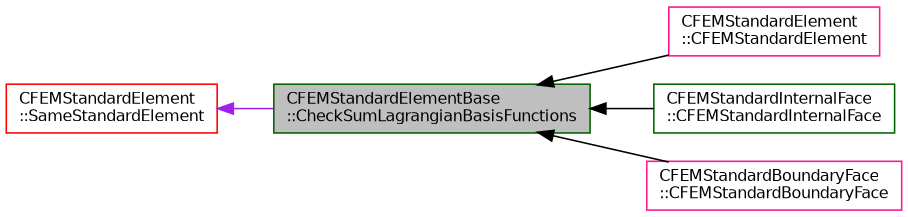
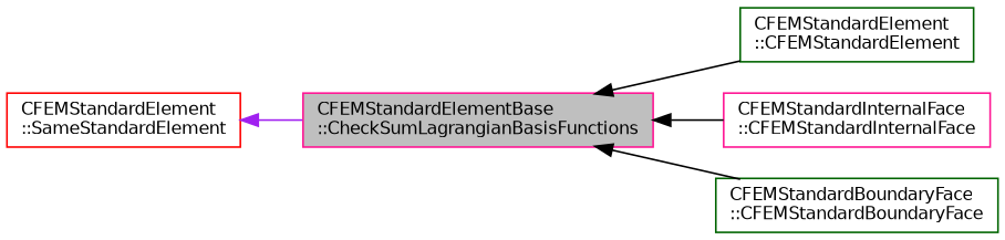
  digraph {
    rankdir=LR
    node [color=darkgreen fillcolor=white fontname=Helvetica fontsize=10 shape=record style=filled]
    edge [color=black dir=back fontname=Helvetica fontsize=10 labelfontname=Helvetica labelfontsize=10 style=solid]
-   n1 [fillcolor=grey75 fontcolor=black height=0.2 label="CFEMStandardElementBase\l::CheckSumLagrangianBasisFunctions" width=0.4]
-   n2 [color=deeppink height=0.2 label="CFEMStandardElement\l::CFEMStandardElement" width=0.4]
-   n3 [height=0.2 label="CFEMStandardInternalFace\l::CFEMStandardInternalFace" width=0.4]
-   n4 [color=deeppink height=0.2 label="CFEMStandardBoundaryFace\l::CFEMStandardBoundaryFace" width=0.4]
+   n1 [color=deeppink fillcolor=grey75 fontcolor=black height=0.2 label="CFEMStandardElementBase\l::CheckSumLagrangianBasisFunctions" width=0.4]
+   n2 [height=0.2 label="CFEMStandardElement\l::CFEMStandardElement" width=0.4]
+   n3 [color=deeppink height=0.2 label="CFEMStandardInternalFace\l::CFEMStandardInternalFace" width=0.4]
+   n4 [height=0.2 label="CFEMStandardBoundaryFace\l::CFEMStandardBoundaryFace" width=0.4]
    n5 [color=red height=0.2 label="CFEMStandardElement\l::SameStandardElement" width=0.4]
    n1 -> n2
    n1 -> n3
    n1 -> n4
    n5 -> n1 [color=purple]
  }
